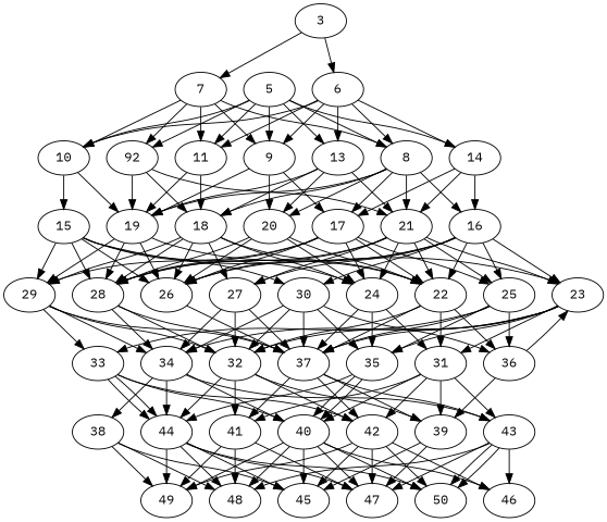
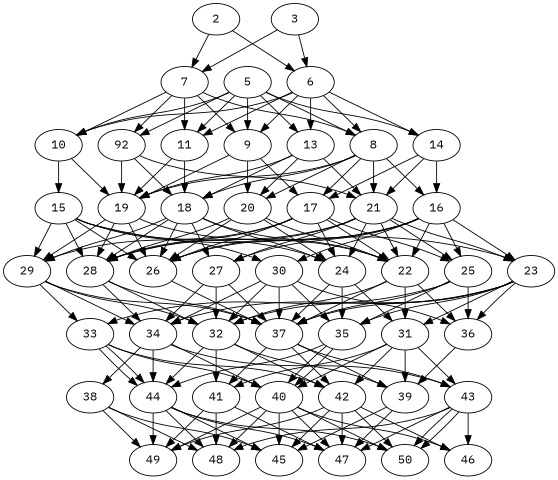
  digraph {
    fontname="IBM Plex Mono"
    node [alpha=0.14 fontname="IBM Plex Mono"]
    edge [fontname="IBM Plex Mono"]
    5 [expect_size=21745664]
    8 [alpha=0.11 expect_size=34760704]
    9 [alpha=0.03 expect_size=35105792]
    10 [expect_size=31480832]
    11 [alpha=0.17 expect_size=49012736]
    n6 [alpha=0.08 expect_size=26251264 label=92]
    13 [alpha=0.00 expect_size=36839424]
    14 [alpha=0.00 expect_size=14608384]
    6 [alpha=0.08 expect_size=9920512]
    16 [alpha=0.11 expect_size=42348544]
    17 [expect_size=14969856]
    18 [alpha=0.02 expect_size=36463616]
    19 [alpha=0.20 expect_size=15490048]
    20 [alpha=0.11 expect_size=22480896]
    21 [alpha=0.16 expect_size=9289728]
    15 [alpha=0.16 expect_size=9153536]
+   2 [alpha=0.04 expect_size=51144704]
    7 [alpha=0.09 expect_size=42600448]
    3 [alpha=0.11 expect_size=38579200]
    23 [alpha=0.18 expect_size=20634624]
    26 [alpha=0.18 expect_size=11309056]
    28 [alpha=0.16 expect_size=24119296]
    30 [alpha=0.03 expect_size=28173312]
    22 [alpha=0.20 expect_size=49451008]
    25 [alpha=0.01 expect_size=21766144]
    27 [alpha=0.10 expect_size=38203392]
    24 [alpha=0.06 expect_size=21547008]
    29 [expect_size=28263424]
    31 [alpha=0.10 expect_size=6353920]
    32 [alpha=0.07 expect_size=43013120]
    36 [alpha=0.17 expect_size=7373824]
    37 [alpha=0.12 expect_size=49336320]
    34 [alpha=0.10 expect_size=38136832]
    35 [alpha=0.06 expect_size=52386816]
    33 [alpha=0.16 expect_size=42494976]
    39 [expect_size=16730112]
    40 [expect_size=48730112]
    41 [alpha=0.16 expect_size=7568384]
    42 [alpha=0.16 expect_size=31385600]
    43 [alpha=0.04 expect_size=46820352]
    44 [alpha=0.18 expect_size=38282240]
    38 [alpha=0.01 expect_size=26886144]
    45 [alpha=0.19 expect_size=15138816]
    47 [alpha=0.00 expect_size=21060608]
    48 [alpha=0.06 expect_size=49775616]
    49 [alpha=0.01 expect_size=51478528]
    46 [alpha=0.02 expect_size=28486656]
    50 [alpha=0.06 expect_size=36418560]
    5 -> 8
    5 -> 9
    5 -> 10
    5 -> 11
    5 -> n6
    5 -> 13
    5 -> 14
    8 -> 16
    8 -> 17
    8 -> 18
    8 -> 19
    8 -> 20
    8 -> 21
    9 -> 17
    9 -> 19
    9 -> 20
    10 -> 19
    10 -> 15
    11 -> 18
    11 -> 19
    n6 -> 18
    n6 -> 19
    n6 -> 21
    13 -> 18
    13 -> 19
    13 -> 20
    13 -> 21
    14 -> 16
    14 -> 17
    14 -> 21
    6 -> 8
    6 -> 9
    6 -> 10
    6 -> 11
    6 -> 13
    6 -> 14
    16 -> 23
    16 -> 26
    16 -> 28
    16 -> 30
    16 -> 22
    16 -> 25
    16 -> 27
    17 -> 26
    17 -> 28
    17 -> 22
    17 -> 25
    17 -> 24
    17 -> 29
    18 -> 26
    18 -> 28
    18 -> 22
    18 -> 27
    18 -> 24
    18 -> 29
    19 -> 26
    19 -> 28
    19 -> 22
    19 -> 29
    20 -> 26
    20 -> 28
    20 -> 22
    20 -> 24
    21 -> 23
    21 -> 26
    21 -> 28
    21 -> 22
    21 -> 25
    21 -> 27
    21 -> 24
    15 -> 23
    15 -> 26
    15 -> 28
    15 -> 30
    15 -> 24
    15 -> 29
+   2 -> 6
+   2 -> 7
    7 -> 8
    7 -> 9
    7 -> 10
    7 -> 11
    7 -> n6
    3 -> 6
    3 -> 7
    23 -> 31
    23 -> 32
-   36 -> 23
+   23 -> 36
    23 -> 37
    23 -> 34
    23 -> 35
    26 -> 37
    28 -> 32
    28 -> 37
    28 -> 34
    30 -> 32
    30 -> 36
    30 -> 37
    30 -> 34
    30 -> 35
    22 -> 31
    22 -> 32
    22 -> 36
    22 -> 37
    25 -> 36
    25 -> 37
    25 -> 35
    25 -> 33
    27 -> 32
    27 -> 37
    27 -> 34
    24 -> 31
    24 -> 37
    24 -> 35
    29 -> 32
    29 -> 37
    29 -> 34
    29 -> 33
    31 -> 39
    31 -> 40
    31 -> 41
    31 -> 42
    31 -> 43
    32 -> 39
    32 -> 41
    32 -> 42
    32 -> 44
    36 -> 39
    37 -> 39
    37 -> 41
    37 -> 42
    37 -> 43
    34 -> 40
    34 -> 43
    34 -> 44
    34 -> 38
    35 -> 40
    35 -> 40
    35 -> 44
    33 -> 40
    33 -> 42
    33 -> 44
    33 -> 44
    39 -> 45
    39 -> 47
    40 -> 45
    40 -> 47
    40 -> 48
    40 -> 49
    40 -> 46
    40 -> 50
    41 -> 47
    41 -> 48
    41 -> 49
    42 -> 45
    42 -> 47
    42 -> 49
    42 -> 46
    42 -> 50
    43 -> 47
    43 -> 48
    43 -> 46
    43 -> 50
    43 -> 50
    44 -> 45
    44 -> 47
    44 -> 48
    44 -> 49
    44 -> 50
    38 -> 45
    38 -> 48
    38 -> 49
  }
